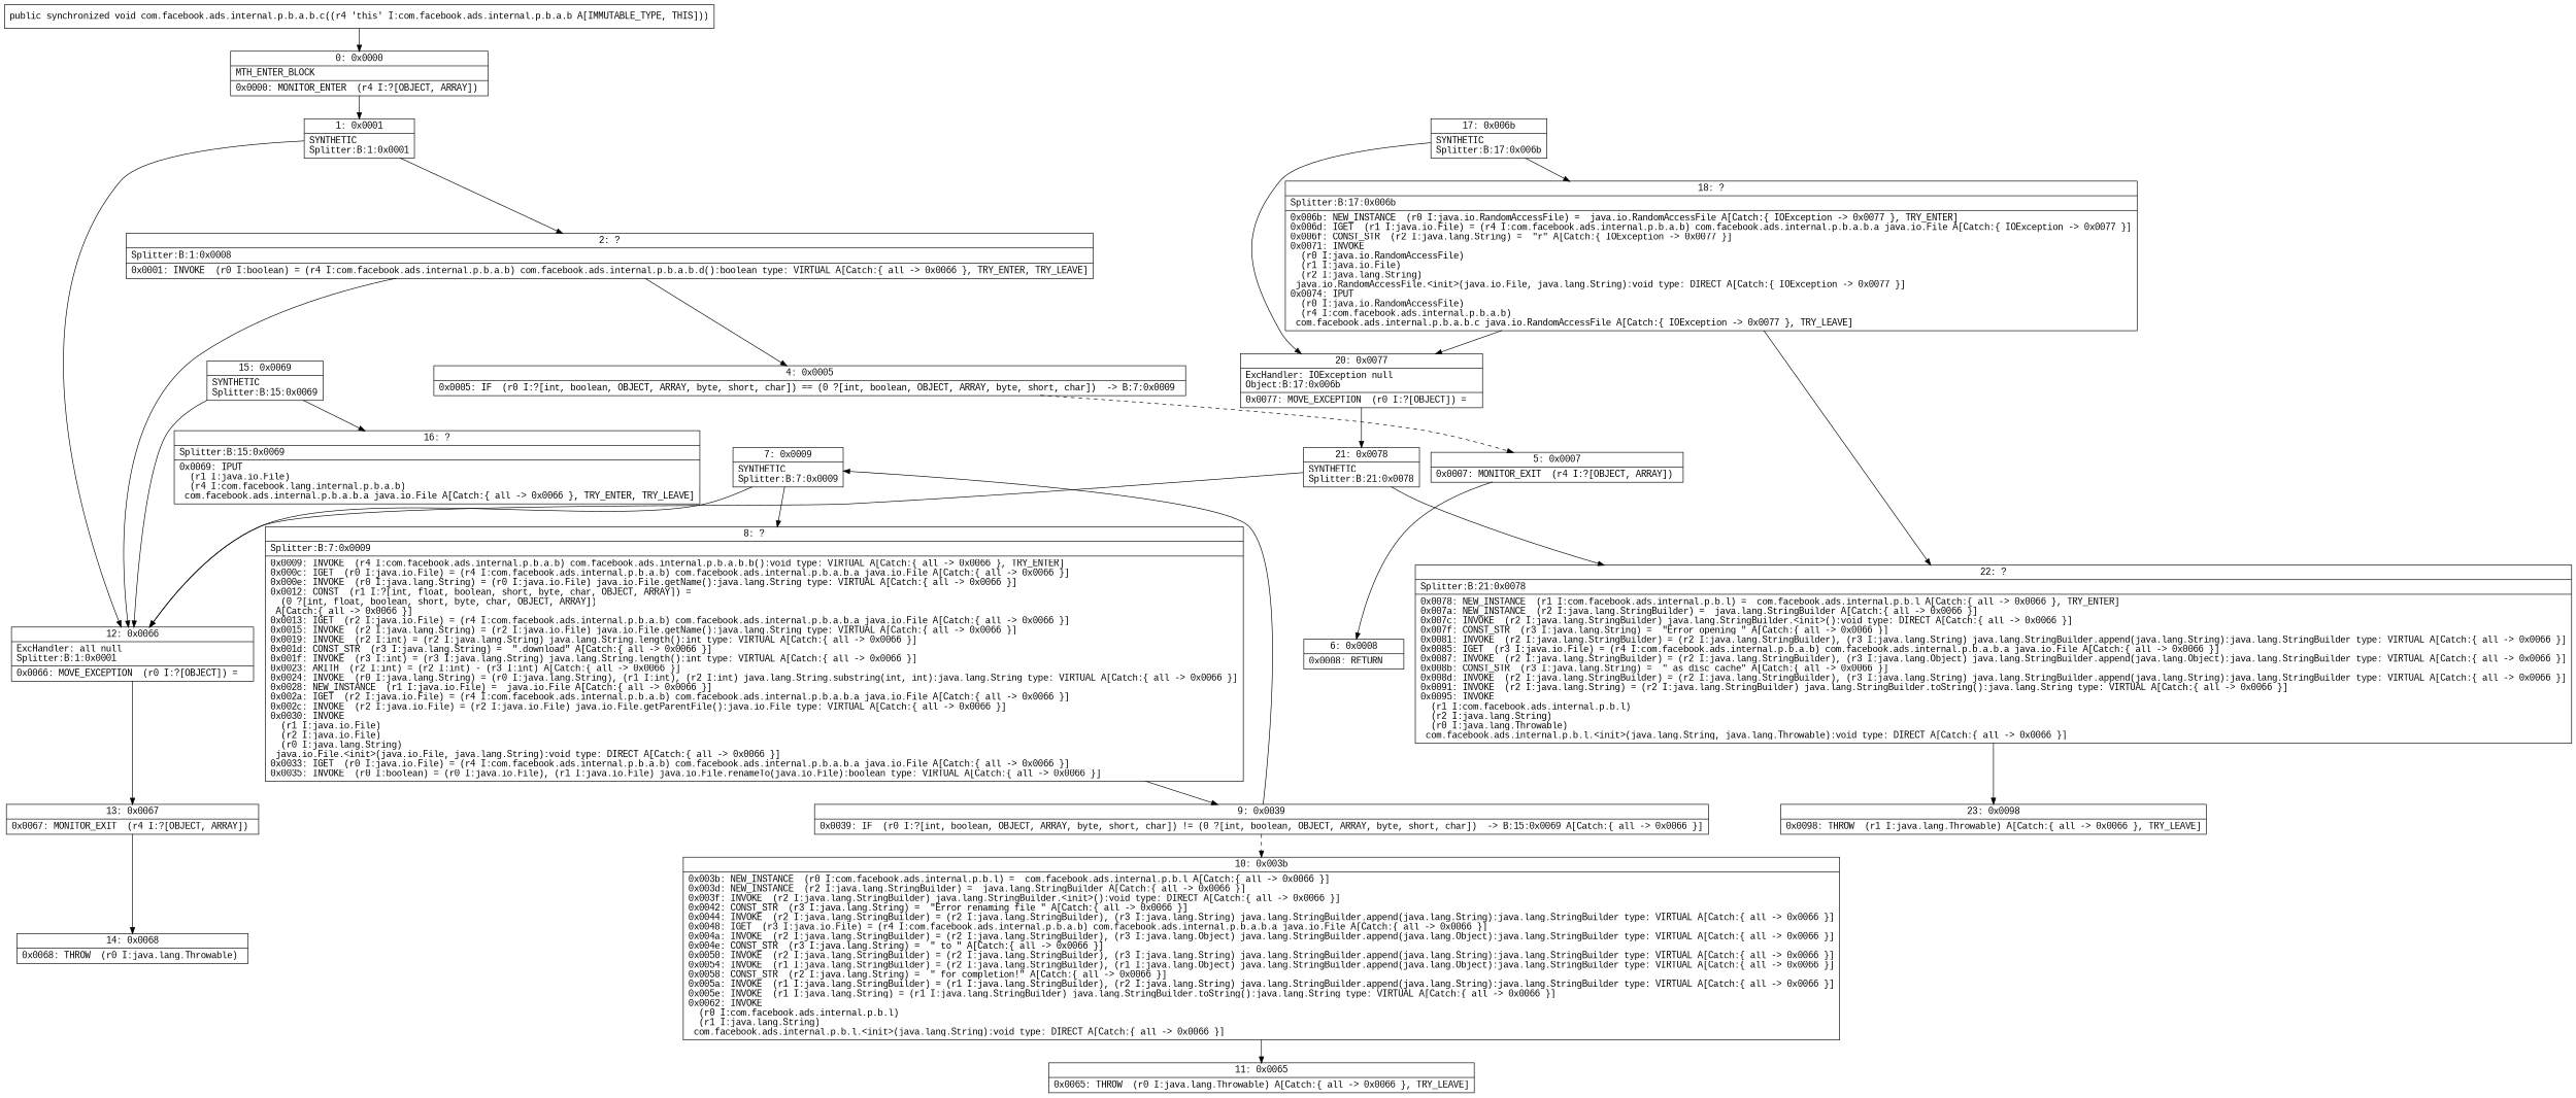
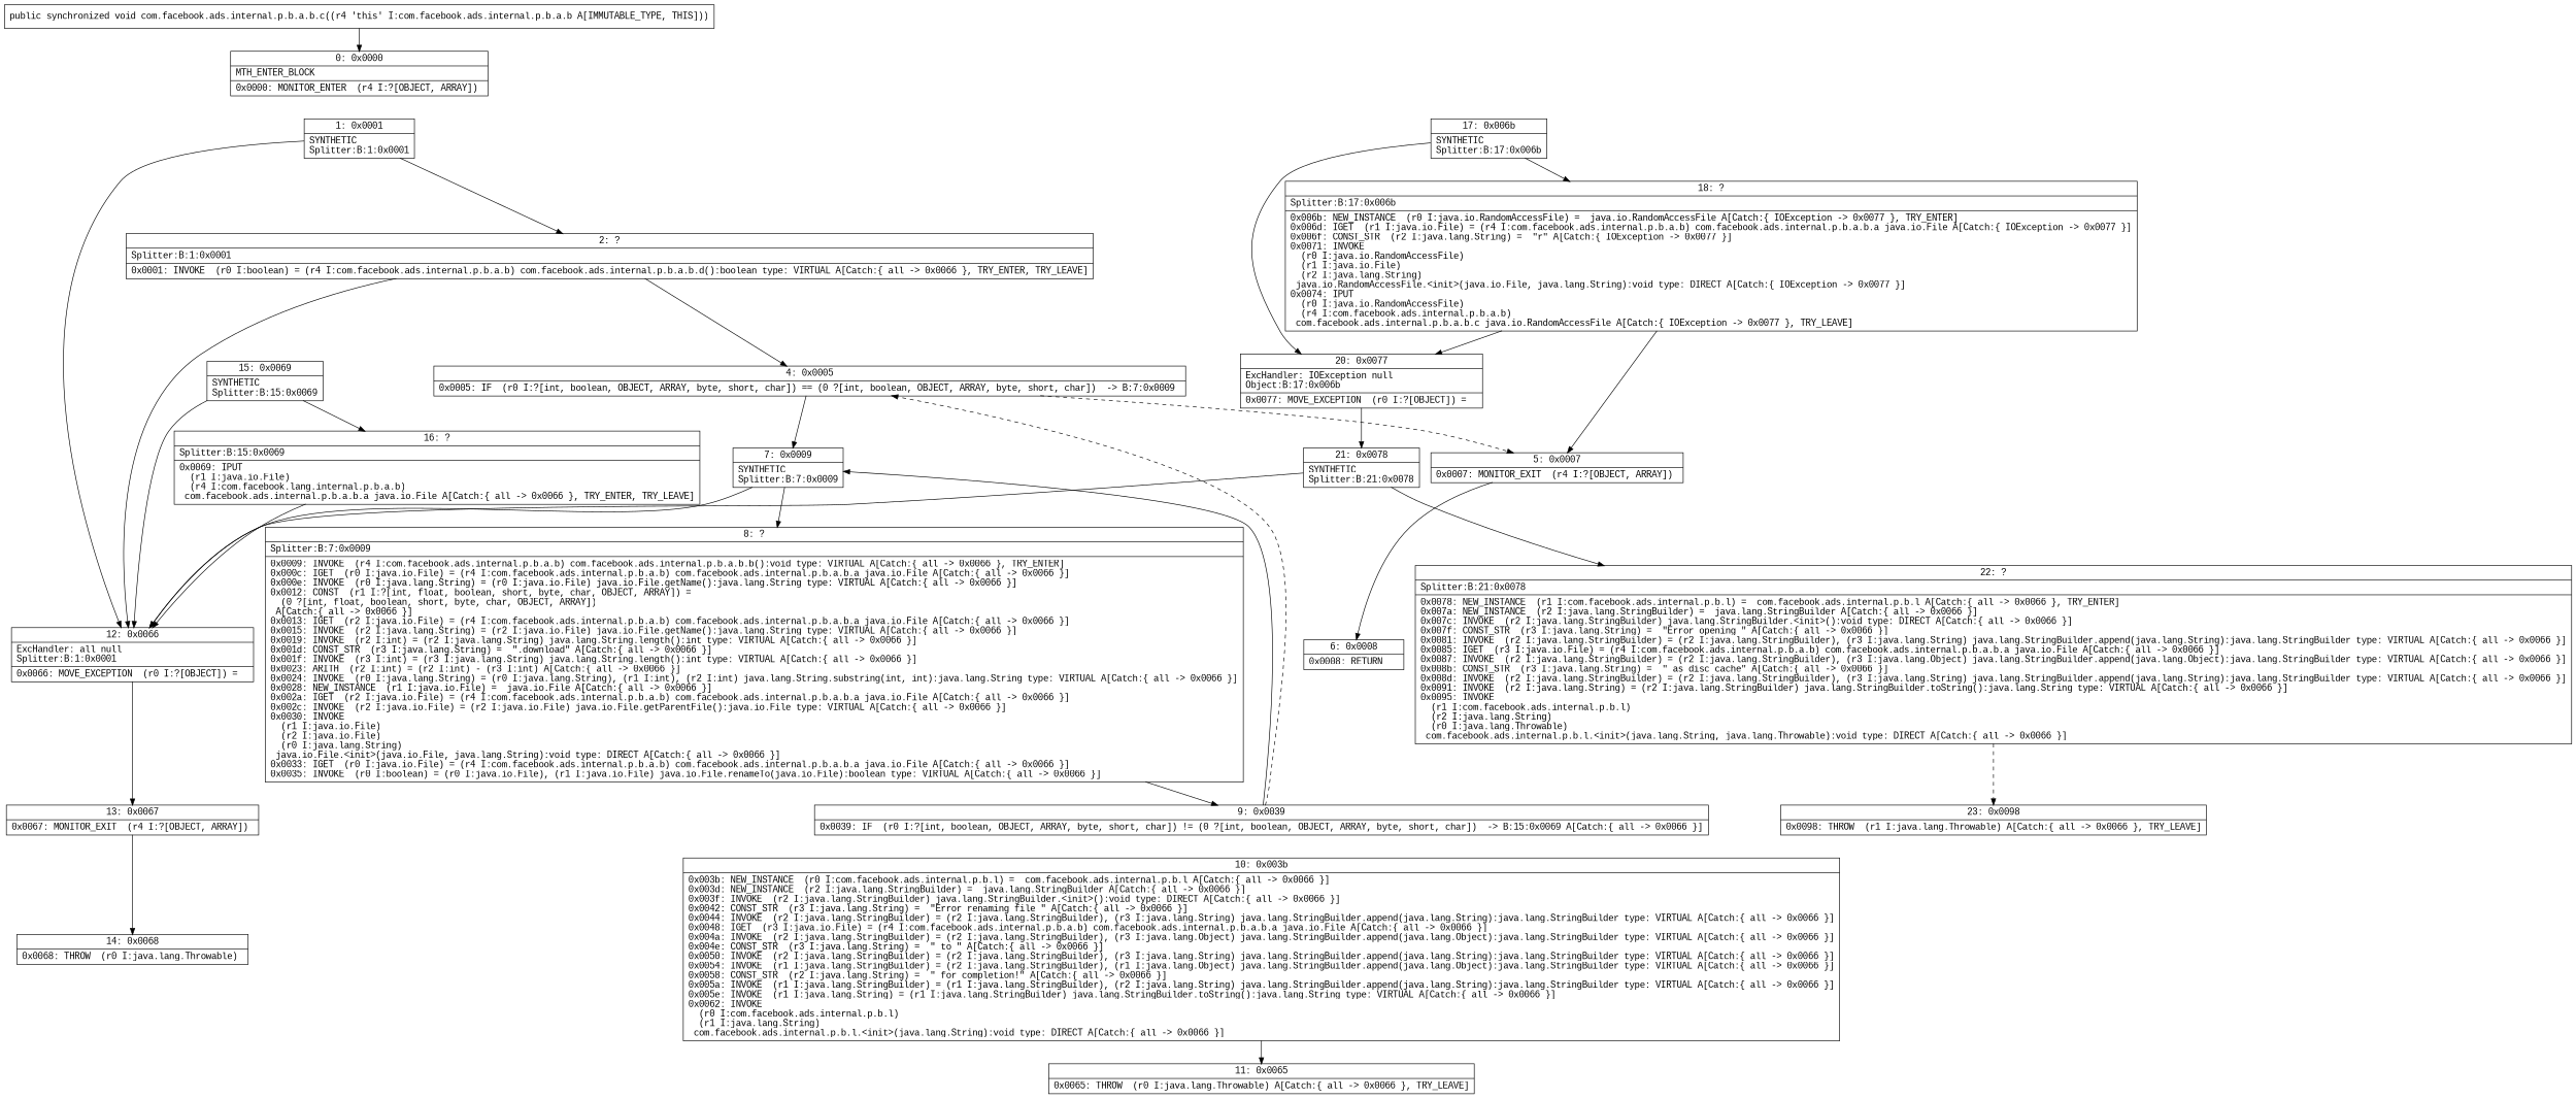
  digraph {
    fontname="Liberation Mono"
    node [fontname="Liberation Mono" shape=record]
    edge [fontname="Liberation Mono"]
    n1 [label="{0\:\ 0x0000|MTH_ENTER_BLOCK\l|0x0000: MONITOR_ENTER  (r4 I:?[OBJECT, ARRAY]) \l}"]
    n2 [label="{1\:\ 0x0001|SYNTHETIC\lSplitter:B:1:0x0001\l}"]
-   n3 [label="{2\:\ ?|Splitter:B:1:0x0008\l|0x0001: INVOKE  (r0 I:boolean) = (r4 I:com.facebook.ads.internal.p.b.a.b) com.facebook.ads.internal.p.b.a.b.d():boolean type: VIRTUAL A[Catch:\{ all \-\> 0x0066 \}, TRY_ENTER, TRY_LEAVE]\l}"]
+   n3 [label="{2\:\ ?|Splitter:B:1:0x0001\l|0x0001: INVOKE  (r0 I:boolean) = (r4 I:com.facebook.ads.internal.p.b.a.b) com.facebook.ads.internal.p.b.a.b.d():boolean type: VIRTUAL A[Catch:\{ all \-\> 0x0066 \}, TRY_ENTER, TRY_LEAVE]\l}"]
    n4 [label="{12\:\ 0x0066|ExcHandler: all null\lSplitter:B:1:0x0001\l|0x0066: MOVE_EXCEPTION  (r0 I:?[OBJECT]) =  \l}"]
    n5 [label="{4\:\ 0x0005|0x0005: IF  (r0 I:?[int, boolean, OBJECT, ARRAY, byte, short, char]) == (0 ?[int, boolean, OBJECT, ARRAY, byte, short, char])  \-\> B:7:0x0009 \l}"]
    n6 [label="{13\:\ 0x0067|0x0067: MONITOR_EXIT  (r4 I:?[OBJECT, ARRAY]) \l}"]
    n7 [label="{5\:\ 0x0007|0x0007: MONITOR_EXIT  (r4 I:?[OBJECT, ARRAY]) \l}"]
    n8 [label="{7\:\ 0x0009|SYNTHETIC\lSplitter:B:7:0x0009\l}"]
    n9 [label="{6\:\ 0x0008|0x0008: RETURN   \l}"]
    n10 [label="{8\:\ ?|Splitter:B:7:0x0009\l|0x0009: INVOKE  (r4 I:com.facebook.ads.internal.p.b.a.b) com.facebook.ads.internal.p.b.a.b.b():void type: VIRTUAL A[Catch:\{ all \-\> 0x0066 \}, TRY_ENTER]\l0x000c: IGET  (r0 I:java.io.File) = (r4 I:com.facebook.ads.internal.p.b.a.b) com.facebook.ads.internal.p.b.a.b.a java.io.File A[Catch:\{ all \-\> 0x0066 \}]\l0x000e: INVOKE  (r0 I:java.lang.String) = (r0 I:java.io.File) java.io.File.getName():java.lang.String type: VIRTUAL A[Catch:\{ all \-\> 0x0066 \}]\l0x0012: CONST  (r1 I:?[int, float, boolean, short, byte, char, OBJECT, ARRAY]) = \l  (0 ?[int, float, boolean, short, byte, char, OBJECT, ARRAY])\l A[Catch:\{ all \-\> 0x0066 \}]\l0x0013: IGET  (r2 I:java.io.File) = (r4 I:com.facebook.ads.internal.p.b.a.b) com.facebook.ads.internal.p.b.a.b.a java.io.File A[Catch:\{ all \-\> 0x0066 \}]\l0x0015: INVOKE  (r2 I:java.lang.String) = (r2 I:java.io.File) java.io.File.getName():java.lang.String type: VIRTUAL A[Catch:\{ all \-\> 0x0066 \}]\l0x0019: INVOKE  (r2 I:int) = (r2 I:java.lang.String) java.lang.String.length():int type: VIRTUAL A[Catch:\{ all \-\> 0x0066 \}]\l0x001d: CONST_STR  (r3 I:java.lang.String) =  \".download\" A[Catch:\{ all \-\> 0x0066 \}]\l0x001f: INVOKE  (r3 I:int) = (r3 I:java.lang.String) java.lang.String.length():int type: VIRTUAL A[Catch:\{ all \-\> 0x0066 \}]\l0x0023: ARITH  (r2 I:int) = (r2 I:int) \- (r3 I:int) A[Catch:\{ all \-\> 0x0066 \}]\l0x0024: INVOKE  (r0 I:java.lang.String) = (r0 I:java.lang.String), (r1 I:int), (r2 I:int) java.lang.String.substring(int, int):java.lang.String type: VIRTUAL A[Catch:\{ all \-\> 0x0066 \}]\l0x0028: NEW_INSTANCE  (r1 I:java.io.File) =  java.io.File A[Catch:\{ all \-\> 0x0066 \}]\l0x002a: IGET  (r2 I:java.io.File) = (r4 I:com.facebook.ads.internal.p.b.a.b) com.facebook.ads.internal.p.b.a.b.a java.io.File A[Catch:\{ all \-\> 0x0066 \}]\l0x002c: INVOKE  (r2 I:java.io.File) = (r2 I:java.io.File) java.io.File.getParentFile():java.io.File type: VIRTUAL A[Catch:\{ all \-\> 0x0066 \}]\l0x0030: INVOKE  \l  (r1 I:java.io.File)\l  (r2 I:java.io.File)\l  (r0 I:java.lang.String)\l java.io.File.\<init\>(java.io.File, java.lang.String):void type: DIRECT A[Catch:\{ all \-\> 0x0066 \}]\l0x0033: IGET  (r0 I:java.io.File) = (r4 I:com.facebook.ads.internal.p.b.a.b) com.facebook.ads.internal.p.b.a.b.a java.io.File A[Catch:\{ all \-\> 0x0066 \}]\l0x0035: INVOKE  (r0 I:boolean) = (r0 I:java.io.File), (r1 I:java.io.File) java.io.File.renameTo(java.io.File):boolean type: VIRTUAL A[Catch:\{ all \-\> 0x0066 \}]\l}"]
    n11 [label="{9\:\ 0x0039|0x0039: IF  (r0 I:?[int, boolean, OBJECT, ARRAY, byte, short, char]) != (0 ?[int, boolean, OBJECT, ARRAY, byte, short, char])  \-\> B:15:0x0069 A[Catch:\{ all \-\> 0x0066 \}]\l}"]
    n12 [label="{10\:\ 0x003b|0x003b: NEW_INSTANCE  (r0 I:com.facebook.ads.internal.p.b.l) =  com.facebook.ads.internal.p.b.l A[Catch:\{ all \-\> 0x0066 \}]\l0x003d: NEW_INSTANCE  (r2 I:java.lang.StringBuilder) =  java.lang.StringBuilder A[Catch:\{ all \-\> 0x0066 \}]\l0x003f: INVOKE  (r2 I:java.lang.StringBuilder) java.lang.StringBuilder.\<init\>():void type: DIRECT A[Catch:\{ all \-\> 0x0066 \}]\l0x0042: CONST_STR  (r3 I:java.lang.String) =  \"Error renaming file \" A[Catch:\{ all \-\> 0x0066 \}]\l0x0044: INVOKE  (r2 I:java.lang.StringBuilder) = (r2 I:java.lang.StringBuilder), (r3 I:java.lang.String) java.lang.StringBuilder.append(java.lang.String):java.lang.StringBuilder type: VIRTUAL A[Catch:\{ all \-\> 0x0066 \}]\l0x0048: IGET  (r3 I:java.io.File) = (r4 I:com.facebook.ads.internal.p.b.a.b) com.facebook.ads.internal.p.b.a.b.a java.io.File A[Catch:\{ all \-\> 0x0066 \}]\l0x004a: INVOKE  (r2 I:java.lang.StringBuilder) = (r2 I:java.lang.StringBuilder), (r3 I:java.lang.Object) java.lang.StringBuilder.append(java.lang.Object):java.lang.StringBuilder type: VIRTUAL A[Catch:\{ all \-\> 0x0066 \}]\l0x004e: CONST_STR  (r3 I:java.lang.String) =  \" to \" A[Catch:\{ all \-\> 0x0066 \}]\l0x0050: INVOKE  (r2 I:java.lang.StringBuilder) = (r2 I:java.lang.StringBuilder), (r3 I:java.lang.String) java.lang.StringBuilder.append(java.lang.String):java.lang.StringBuilder type: VIRTUAL A[Catch:\{ all \-\> 0x0066 \}]\l0x0054: INVOKE  (r1 I:java.lang.StringBuilder) = (r2 I:java.lang.StringBuilder), (r1 I:java.lang.Object) java.lang.StringBuilder.append(java.lang.Object):java.lang.StringBuilder type: VIRTUAL A[Catch:\{ all \-\> 0x0066 \}]\l0x0058: CONST_STR  (r2 I:java.lang.String) =  \" for completion!\" A[Catch:\{ all \-\> 0x0066 \}]\l0x005a: INVOKE  (r1 I:java.lang.StringBuilder) = (r1 I:java.lang.StringBuilder), (r2 I:java.lang.String) java.lang.StringBuilder.append(java.lang.String):java.lang.StringBuilder type: VIRTUAL A[Catch:\{ all \-\> 0x0066 \}]\l0x005e: INVOKE  (r1 I:java.lang.String) = (r1 I:java.lang.StringBuilder) java.lang.StringBuilder.toString():java.lang.String type: VIRTUAL A[Catch:\{ all \-\> 0x0066 \}]\l0x0062: INVOKE  \l  (r0 I:com.facebook.ads.internal.p.b.l)\l  (r1 I:java.lang.String)\l com.facebook.ads.internal.p.b.l.\<init\>(java.lang.String):void type: DIRECT A[Catch:\{ all \-\> 0x0066 \}]\l}"]
    n13 [label="{11\:\ 0x0065|0x0065: THROW  (r0 I:java.lang.Throwable) A[Catch:\{ all \-\> 0x0066 \}, TRY_LEAVE]\l}"]
    n14 [label="{15\:\ 0x0069|SYNTHETIC\lSplitter:B:15:0x0069\l}"]
    n15 [label="{16\:\ ?|Splitter:B:15:0x0069\l|0x0069: IPUT  \l  (r1 I:java.io.File)\l  (r4 I:com.facebook.lang.internal.p.b.a.b)\l com.facebook.ads.internal.p.b.a.b.a java.io.File A[Catch:\{ all \-\> 0x0066 \}, TRY_ENTER, TRY_LEAVE]\l}"]
    n16 [label="{14\:\ 0x0068|0x0068: THROW  (r0 I:java.lang.Throwable) \l}"]
    n17 [label="{17\:\ 0x006b|SYNTHETIC\lSplitter:B:17:0x006b\l}"]
    n18 [label="{18\:\ ?|Splitter:B:17:0x006b\l|0x006b: NEW_INSTANCE  (r0 I:java.io.RandomAccessFile) =  java.io.RandomAccessFile A[Catch:\{ IOException \-\> 0x0077 \}, TRY_ENTER]\l0x006d: IGET  (r1 I:java.io.File) = (r4 I:com.facebook.ads.internal.p.b.a.b) com.facebook.ads.internal.p.b.a.b.a java.io.File A[Catch:\{ IOException \-\> 0x0077 \}]\l0x006f: CONST_STR  (r2 I:java.lang.String) =  \"r\" A[Catch:\{ IOException \-\> 0x0077 \}]\l0x0071: INVOKE  \l  (r0 I:java.io.RandomAccessFile)\l  (r1 I:java.io.File)\l  (r2 I:java.lang.String)\l java.io.RandomAccessFile.\<init\>(java.io.File, java.lang.String):void type: DIRECT A[Catch:\{ IOException \-\> 0x0077 \}]\l0x0074: IPUT  \l  (r0 I:java.io.RandomAccessFile)\l  (r4 I:com.facebook.ads.internal.p.b.a.b)\l com.facebook.ads.internal.p.b.a.b.c java.io.RandomAccessFile A[Catch:\{ IOException \-\> 0x0077 \}, TRY_LEAVE]\l}"]
    n19 [label="{20\:\ 0x0077|ExcHandler: IOException null\lObject:B:17:0x006b\l|0x0077: MOVE_EXCEPTION  (r0 I:?[OBJECT]) =  \l}"]
    n20 [label="{21\:\ 0x0078|SYNTHETIC\lSplitter:B:21:0x0078\l}"]
    n21 [label="{22\:\ ?|Splitter:B:21:0x0078\l|0x0078: NEW_INSTANCE  (r1 I:com.facebook.ads.internal.p.b.l) =  com.facebook.ads.internal.p.b.l A[Catch:\{ all \-\> 0x0066 \}, TRY_ENTER]\l0x007a: NEW_INSTANCE  (r2 I:java.lang.StringBuilder) =  java.lang.StringBuilder A[Catch:\{ all \-\> 0x0066 \}]\l0x007c: INVOKE  (r2 I:java.lang.StringBuilder) java.lang.StringBuilder.\<init\>():void type: DIRECT A[Catch:\{ all \-\> 0x0066 \}]\l0x007f: CONST_STR  (r3 I:java.lang.String) =  \"Error opening \" A[Catch:\{ all \-\> 0x0066 \}]\l0x0081: INVOKE  (r2 I:java.lang.StringBuilder) = (r2 I:java.lang.StringBuilder), (r3 I:java.lang.String) java.lang.StringBuilder.append(java.lang.String):java.lang.StringBuilder type: VIRTUAL A[Catch:\{ all \-\> 0x0066 \}]\l0x0085: IGET  (r3 I:java.io.File) = (r4 I:com.facebook.ads.internal.p.b.a.b) com.facebook.ads.internal.p.b.a.b.a java.io.File A[Catch:\{ all \-\> 0x0066 \}]\l0x0087: INVOKE  (r2 I:java.lang.StringBuilder) = (r2 I:java.lang.StringBuilder), (r3 I:java.lang.Object) java.lang.StringBuilder.append(java.lang.Object):java.lang.StringBuilder type: VIRTUAL A[Catch:\{ all \-\> 0x0066 \}]\l0x008b: CONST_STR  (r3 I:java.lang.String) =  \" as disc cache\" A[Catch:\{ all \-\> 0x0066 \}]\l0x008d: INVOKE  (r2 I:java.lang.StringBuilder) = (r2 I:java.lang.StringBuilder), (r3 I:java.lang.String) java.lang.StringBuilder.append(java.lang.String):java.lang.StringBuilder type: VIRTUAL A[Catch:\{ all \-\> 0x0066 \}]\l0x0091: INVOKE  (r2 I:java.lang.String) = (r2 I:java.lang.StringBuilder) java.lang.StringBuilder.toString():java.lang.String type: VIRTUAL A[Catch:\{ all \-\> 0x0066 \}]\l0x0095: INVOKE  \l  (r1 I:com.facebook.ads.internal.p.b.l)\l  (r2 I:java.lang.String)\l  (r0 I:java.lang.Throwable)\l com.facebook.ads.internal.p.b.l.\<init\>(java.lang.String, java.lang.Throwable):void type: DIRECT A[Catch:\{ all \-\> 0x0066 \}]\l}"]
    n22 [label="{23\:\ 0x0098|0x0098: THROW  (r1 I:java.lang.Throwable) A[Catch:\{ all \-\> 0x0066 \}, TRY_LEAVE]\l}"]
    n23 [label="{public synchronized void com.facebook.ads.internal.p.b.a.b.c((r4 'this' I:com.facebook.ads.internal.p.b.a.b A[IMMUTABLE_TYPE, THIS])) }"]
-   n1 -> n2
    n2 -> n3
    n2 -> n4
    n3 -> n4
    n3 -> n5
    n4 -> n6
    n5 -> n7 [style=dashed]
+   n5 -> n8
    n6 -> n16
    n7 -> n9
    n8 -> n4
    n8 -> n10
    n10 -> n11
    n11 -> n8
-   n11 -> n12 [style=dashed]
+   n11 -> n5 [style=dashed]
    n12 -> n13
    n14 -> n4
    n14 -> n15
+   n15 -> n4
    n17 -> n18
    n17 -> n19
-   n18 -> n21
+   n18 -> n7
    n18 -> n19
    n19 -> n20
    n20 -> n4
    n20 -> n21
-   n21 -> n22
+   n21 -> n22 [style=dashed]
    n23 -> n1
  }
